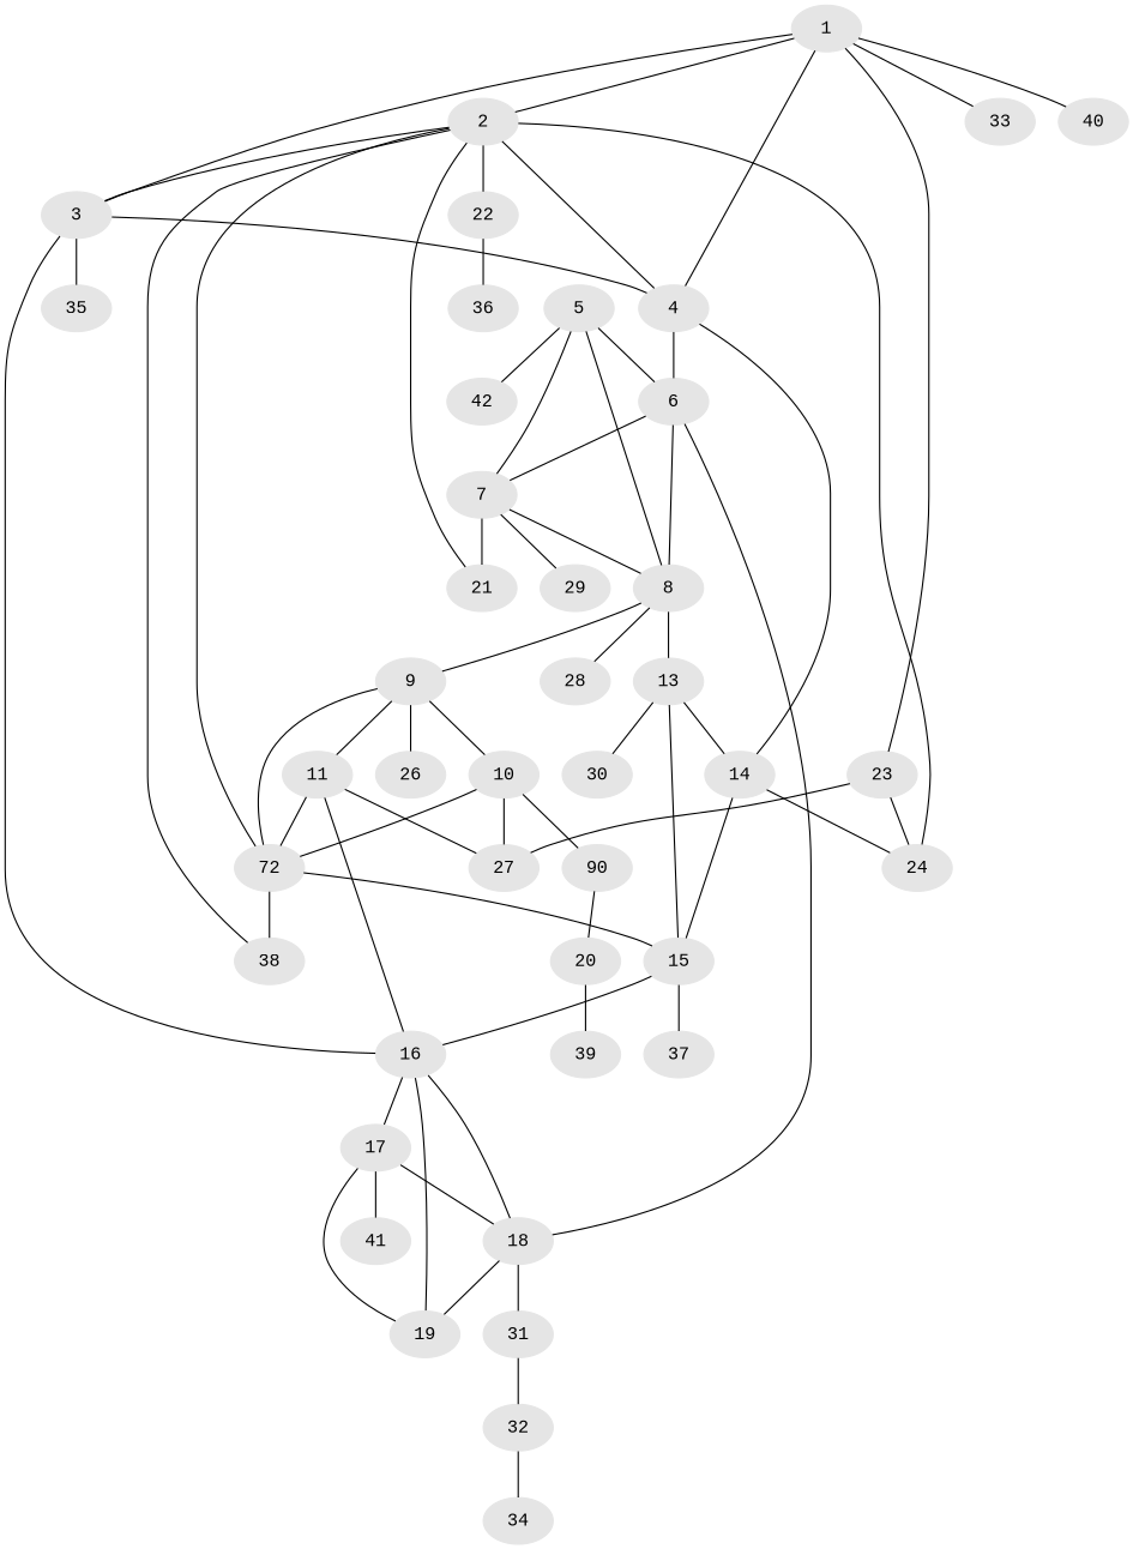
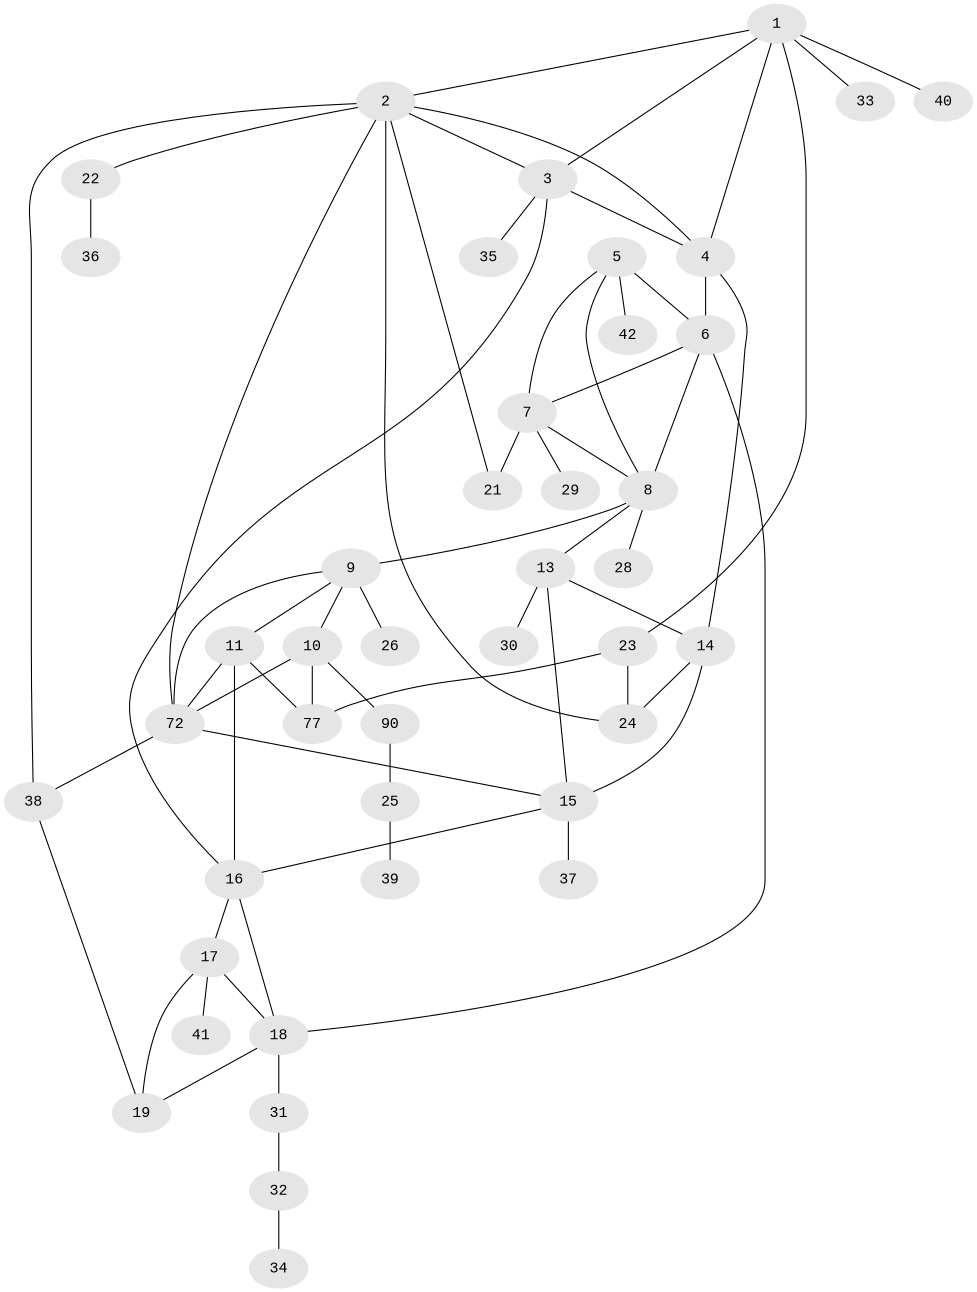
  graph {
    fontname="Liberation Mono"
    node [color=gray90 fontname="Liberation Mono" style=filled]
    edge [fontname="Liberation Mono" weight=1.0]
    1
    2
    3
    4
    23
    33
    40
    n8 [label=72]
    21
    22
    24
    38
    16
    35
    6
    14
-   27
+   27 [label=77]
    15
    36
    18
    17
    19
    7
    8
    5
    42
    29
    9
    13
    28
    31
    10
    11
    26
    30
    n36 [label=90]
-   25 [label=20]
+   25
    37
    41
    32
    39
    34
    1 -- 2
    1 -- 3
    1 -- 4
    1 -- 23
    1 -- 33
    1 -- 40
    2 -- 3
    2 -- 4
    2 -- n8
    2 -- 21
    2 -- 22
    2 -- 24 [weight=2.0]
    2 -- 38
    3 -- 4
    3 -- 16
    3 -- 35
    4 -- 6
    4 -- 14
    23 -- 24
    23 -- 27
    n8 -- 38 [weight=2.0]
    n8 -- 15
    22 -- 36
    16 -- 18
    16 -- 17
-   16 -- 19
+   38 -- 19
    6 -- 18
    6 -- 7
    6 -- 8
    14 -- 24
    14 -- 15 [weight=2.0]
    15 -- 16
    15 -- 37
    18 -- 19
    18 -- 31 [weight=2.0]
    17 -- 18
    17 -- 19
    17 -- 41
    7 -- 21 [weight=6.0]
    7 -- 8
    7 -- 29
    8 -- 9
    8 -- 13
    8 -- 28
    5 -- 6
    5 -- 7
    5 -- 8
    5 -- 42
    9 -- n8
    9 -- 10
    9 -- 11
    9 -- 26 [weight=2.0]
    13 -- 14 [weight=2.0]
    13 -- 15
    13 -- 30 [weight=3.0]
    31 -- 32
    10 -- n8
    10 -- 27 [weight=3.0]
    10 -- n36
    11 -- n8
    11 -- 16
    11 -- 27
    n36 -- 25
    25 -- 39
    32 -- 34
  }
